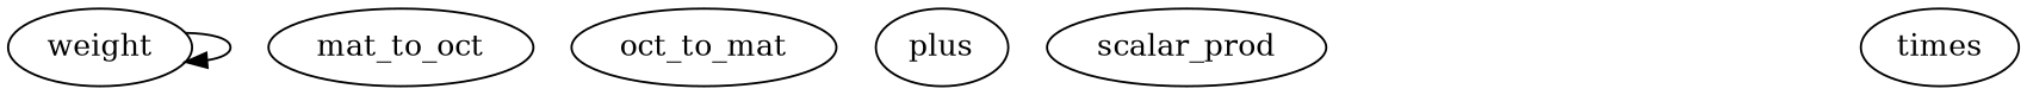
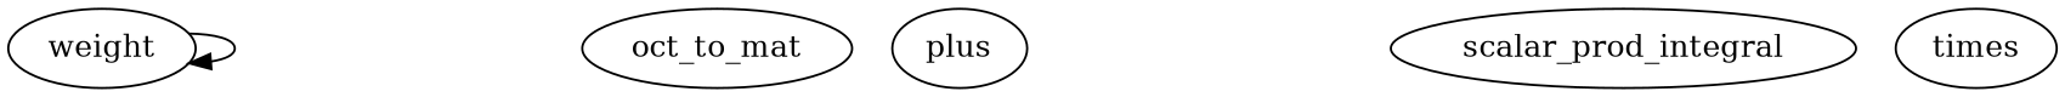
  digraph {
    weight
-   mat_to_oct
    oct_to_mat
    plus
-   scalar_prod
+   scalar_prod_integral
    times
    weight -> weight
  }
